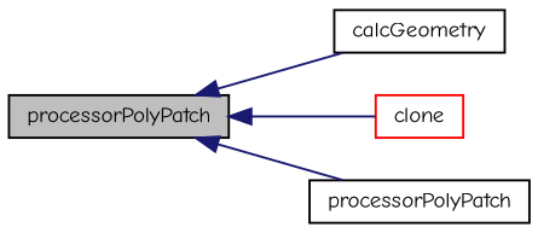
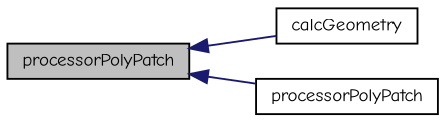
  digraph {
    rankdir=LR
    fontname="Comic Neue"
    node [color=black fontname="Comic Neue" fontsize=10 shape=record]
    edge [color=midnightblue dir=back fontname="Comic Neue" fontsize=10 labelfontname=Helvetica labelfontsize=10 style=solid]
    n1 [fillcolor=grey75 fontcolor=black height=0.2 label=processorPolyPatch style=filled width=0.4]
    n2 [height=0.2 label=calcGeometry width=0.4]
-   n3 [color=red height=0.2 label=clone width=0.4]
    n4 [height=0.2 label=processorPolyPatch width=0.4]
    n1 -> n2
-   n1 -> n3
    n1 -> n4
  }
